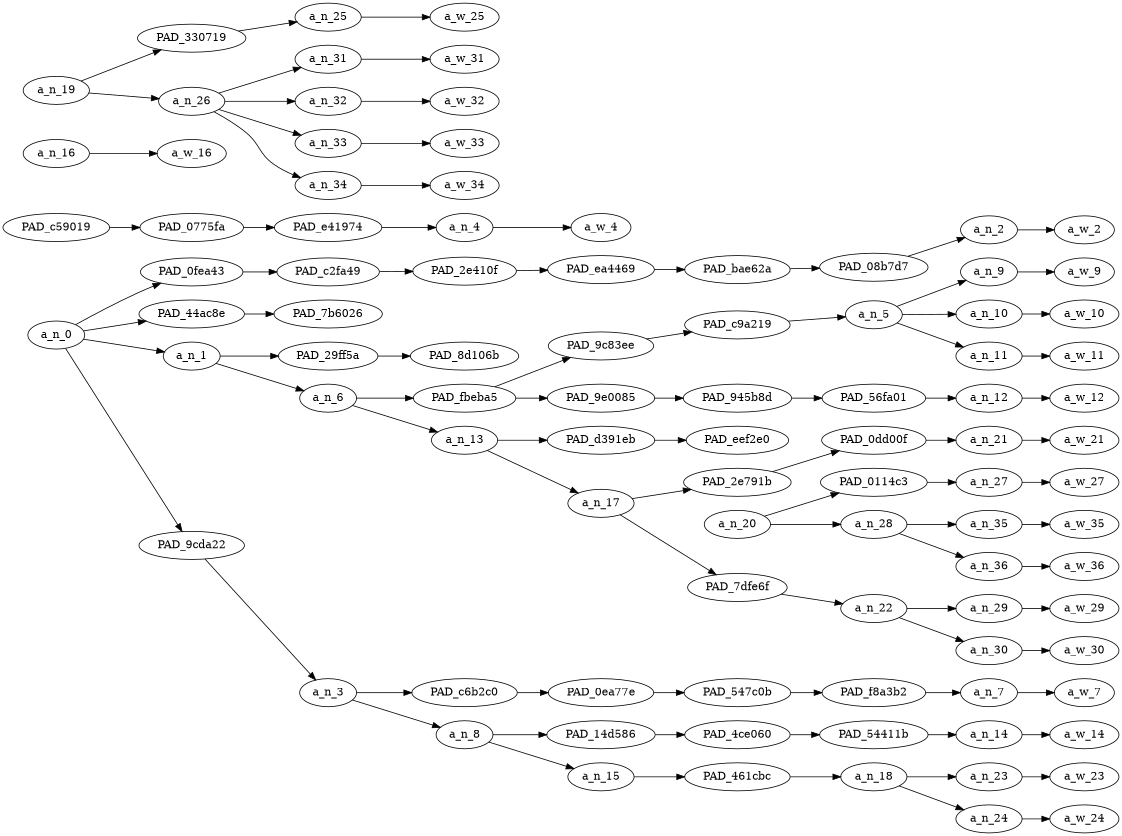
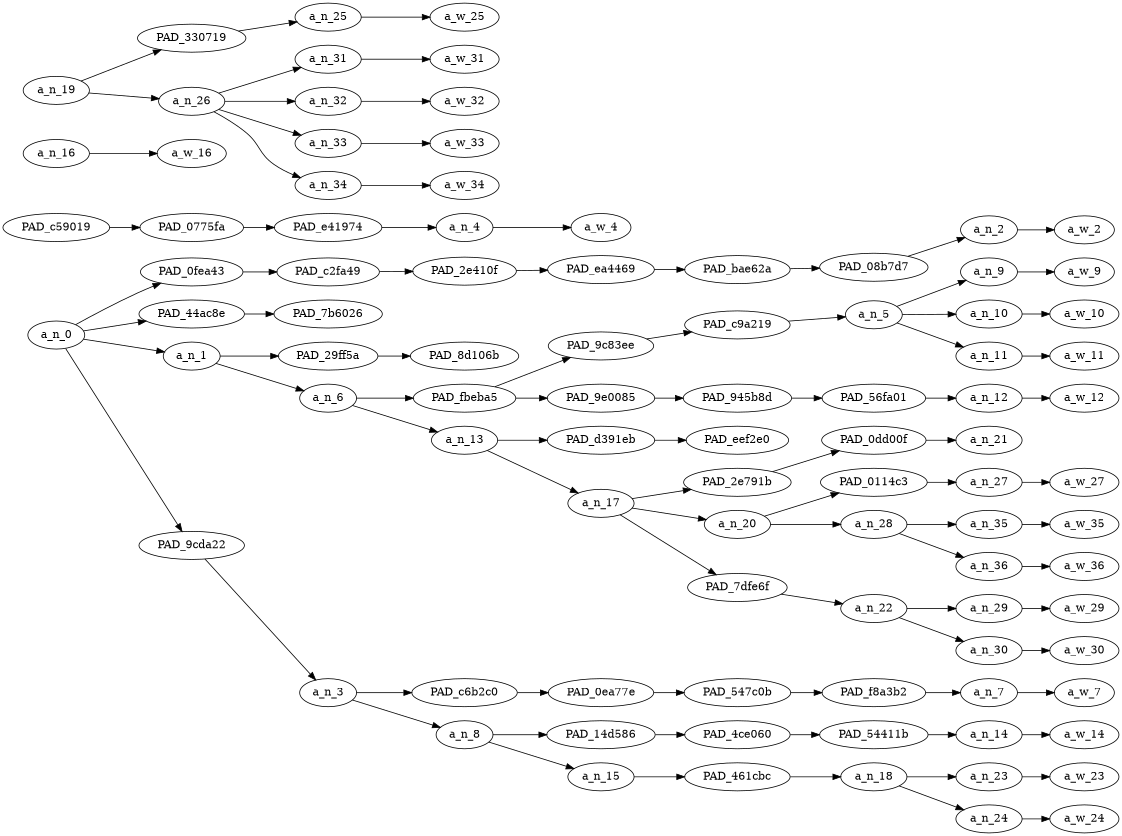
  strict digraph {
    rankdir=LR
    node [div_dir=1 index=0 level=1 text_span="[11]" value=0.02560381]
    a_n_0 [level=8 text_span="[0, 1, 2, 3, 4, 5, 6, 7, 8, 9, 10, 11, 12, 13, 14, 15, 16, 17, 18, 19, 20, 21]" value=1.00000000]
    PAD_0fea43 [index=1 level=7]
    PAD_44ac8e [index=3 level=7 text_span="[21]" value=0.04009019]
    a_n_1 [level=7 text_span="[0, 1, 2, 3, 4, 5, 6, 7, 8, 9, 10]" value=0.39420049]
    PAD_9cda22 [index=2 level=7 text_span="[12, 13, 14, 15, 16, 17, 18, 19, 20]" value=0.53908667]
    PAD_c2fa49 [index=2 level=6]
    PAD_7b6026 [index=4 level=6 text_span="[21]" value=0.04009019]
    PAD_29ff5a [level=6 text_span="[0, 1, 2]" value=0.14656666]
    a_n_6 [index=1 level=6 text_span="[3, 4, 5, 6, 7, 8, 9, 10]" value=0.24718534]
    a_n_3 [index=3 level=6 text_span="[12, 13, 14, 15, 16, 17, 18, 19, 20]" value=0.53908667]
    PAD_2e410f [index=3 level=5]
    PAD_8d106b [level=5 text_span="[0, 1, 2]" value=0.14656666]
    PAD_fbeba5 [index=1 level=5 text_span="[3]" value=0.03139336]
    a_n_13 [index=2 level=5 text_span="[4, 5, 6, 7, 8, 9, 10]" value=0.21552000]
    PAD_c6b2c0 [div_dir=-1 index=4 level=5 text_span="[12]" value=0.02378651]
    a_n_8 [index=5 level=5 text_span="[13, 14, 15, 16, 17, 18, 19, 20]" value=0.51434260]
    PAD_ea4469 [index=4 level=4]
    PAD_bae62a [index=6 level=3]
    PAD_08b7d7 [index=7 level=2]
    a_n_2 [index=11]
    a_w_2 [div_dir=0 index=11 level=0 value=i1]
    PAD_c59019 [index=8 level=4 text_span="[21]" value=0.04009019]
    PAD_0775fa [index=11 level=3 text_span="[21]" value=0.04009019]
    PAD_e41974 [index=13 level=2 text_span="[21]" value=0.04009019]
    a_n_4 [index=21 text_span="[21]" value=0.04009019]
    a_w_4 [div_dir=0 index=21 level=0 text_span="[21]" value="🤔1"]
    PAD_9c83ee [level=4 text_span="[0, 1, 2]" value=0.14656666]
    PAD_9e0085 [index=1 level=4 text_span="[3]" value=0.03139336]
    PAD_d391eb [index=2 level=4 text_span="[4]" value=0.02551278]
    a_n_17 [index=3 level=4 text_span="[5, 6, 7, 8, 9, 10]" value=0.18975459]
    PAD_c9a219 [level=3 text_span="[0, 1, 2]" value=0.14656666]
    a_n_5 [level=2 text_span="[0, 1, 2]" value=0.14656666]
    a_n_9 [text_span="[0]" value=0.05953516]
    a_n_10 [index=1 text_span="[1]" value=0.04975371]
    a_n_11 [index=2 text_span="[2]" value=0.03681082]
    a_w_9 [div_dir=0 level=0 text_span="[0]" value=hm]
    a_w_10 [div_dir=0 index=1 level=0 text_span="[1]" value="🤔"]
    a_w_11 [div_dir=0 index=2 level=0 text_span="[2]" value=maybe]
    PAD_945b8d [index=1 level=3 text_span="[3]" value=0.03139336]
    PAD_eef2e0 [index=2 level=3 text_span="[4]" value=0.02551278]
    PAD_2e791b [div_dir=-1 index=4 level=3 text_span="[8]" value=0.02292404]
    a_n_20 [index=3 level=3 text_span="[5, 6, 7]" value=0.11396920]
    PAD_7dfe6f [index=5 level=3 text_span="[9, 10]" value=0.05264575]
    PAD_56fa01 [index=1 level=2 text_span="[3]" value=0.03139336]
    a_n_12 [index=3 text_span="[3]" value=0.03139336]
    a_w_12 [div_dir=0 index=3 level=0 text_span="[3]" value=if]
    PAD_0dd00f [div_dir=-1 index=5 level=2 text_span="[8]" value=0.02292404]
    PAD_0114c3 [index=3 level=2 text_span="[5]" value=0.03065873]
    a_n_28 [index=4 level=2 text_span="[6, 7]" value=0.08315006]
    a_n_22 [index=6 level=2 text_span="[9, 10]" value=0.05264575]
    a_n_16 [index=4 text_span="[4]" value=0.02551278]
    a_w_16 [div_dir=0 index=4 level=0 text_span="[4]" value=i]
    a_n_21 [div_dir=-1 index=8 text_span="[8]" value=0.02292404]
    a_n_27 [index=5 text_span="[5]" value=0.03065873]
    a_n_35 [index=6 text_span="[6]" value=0.02630205]
    a_n_36 [index=7 text_span="[7]" value=0.05670116]
    a_n_29 [index=9 text_span="[9]" value=0.02939784]
    a_n_30 [index=10 text_span="[10]" value=0.02306403]
-   a_w_21 [div_dir=0 index=8 level=0 text_span="[8]" value=and]
    a_w_27 [div_dir=0 index=5 level=0 text_span="[5]" value=survive]
    a_w_35 [div_dir=0 index=6 level=0 text_span="[6]" value=my]
    a_w_36 [div_dir=0 index=7 level=0 text_span="[7]" value=chemo]
    a_w_29 [div_dir=0 index=9 level=0 text_span="[9]" value=grow]
    a_w_30 [div_dir=0 index=10 level=0 text_span="[10]" value=up]
    PAD_0ea77e [div_dir=-1 index=5 level=4 text_span="[12]" value=0.02378651]
    PAD_14d586 [div_dir=-1 index=6 level=4 text_span="[13]" value=0.02501794]
    a_n_15 [index=7 level=4 text_span="[14, 15, 16, 17, 18, 19, 20]" value=0.48831459]
    PAD_547c0b [div_dir=-1 index=7 level=3 text_span="[12]" value=0.02378651]
    PAD_4ce060 [div_dir=-1 index=8 level=3 text_span="[13]" value=0.02501794]
    PAD_461cbc [index=9 level=3 text_span="[14, 15]" value=0.09469579]
    PAD_f8a3b2 [div_dir=-1 index=8 level=2 text_span="[12]" value=0.02378651]
    a_n_7 [div_dir=-1 index=12 text_span="[12]" value=0.02378651]
    a_w_7 [div_dir=0 index=12 level=0 text_span="[12]" value=could]
    PAD_54411b [div_dir=-1 index=9 level=2 text_span="[13]" value=0.02501794]
    a_n_18 [index=10 level=2 text_span="[14, 15]" value=0.09469579]
    a_n_19 [index=10 level=3 text_span="[16, 17, 18, 19, 20]" value=0.39254446]
    PAD_330719 [index=11 level=2 text_span="[16]" value=0.03082807]
    a_n_26 [index=12 level=2 text_span="[17, 18, 19, 20]" value=0.36041345]
    a_n_14 [div_dir=-1 index=13 text_span="[13]" value=0.02501794]
    a_w_14 [div_dir=0 index=13 level=0 text_span="[13]" value=be]
    a_n_23 [index=14 text_span="[14]" value=0.02458227]
    a_n_24 [div_dir=-1 index=15 text_span="[15]" value=0.07009022]
    a_n_25 [index=16 text_span="[16]" value=0.03082807]
    a_n_31 [index=17 text_span="[17]" value=0.03968256]
    a_n_32 [index=18 text_span="[18]" value=0.21630239]
    a_n_33 [index=19 text_span="[19]" value=0.05918455]
    a_n_34 [index=20 text_span="[20]" value=0.04387678]
    a_w_23 [div_dir=0 index=14 level=0 text_span="[14]" value=a]
    a_w_24 [div_dir=0 index=15 level=0 text_span="[15]" value=lifeguard]
    a_w_25 [div_dir=0 index=16 level=0 text_span="[16]" value=at]
    a_w_31 [div_dir=0 index=17 level=0 text_span="[17]" value=a1]
    a_w_32 [div_dir=0 index=18 level=0 text_span="[18]" value=nigger]
    a_w_33 [div_dir=0 index=19 level=0 text_span="[19]" value=swimming]
    a_w_34 [div_dir=0 index=20 level=0 text_span="[20]" value=pool]
    a_n_0 -> PAD_0fea43
    a_n_0 -> PAD_44ac8e
    a_n_0 -> a_n_1
    a_n_0 -> PAD_9cda22
    PAD_0fea43 -> PAD_c2fa49
    PAD_44ac8e -> PAD_7b6026
    a_n_1 -> PAD_29ff5a
    a_n_1 -> a_n_6
    PAD_9cda22 -> a_n_3
    PAD_c2fa49 -> PAD_2e410f
    PAD_29ff5a -> PAD_8d106b
    a_n_6 -> PAD_fbeba5
    a_n_6 -> a_n_13
    a_n_3 -> PAD_c6b2c0
    a_n_3 -> a_n_8
    PAD_2e410f -> PAD_ea4469
    PAD_fbeba5 -> PAD_9c83ee
    PAD_fbeba5 -> PAD_9e0085
    a_n_13 -> PAD_d391eb
    a_n_13 -> a_n_17
    PAD_c6b2c0 -> PAD_0ea77e
    a_n_8 -> PAD_14d586
    a_n_8 -> a_n_15
    PAD_ea4469 -> PAD_bae62a
    PAD_bae62a -> PAD_08b7d7
    PAD_08b7d7 -> a_n_2
    a_n_2 -> a_w_2
    PAD_c59019 -> PAD_0775fa
    PAD_0775fa -> PAD_e41974
    PAD_e41974 -> a_n_4
    a_n_4 -> a_w_4
    PAD_9c83ee -> PAD_c9a219
    PAD_9e0085 -> PAD_945b8d
    PAD_d391eb -> PAD_eef2e0
    a_n_17 -> PAD_2e791b
+   a_n_17 -> a_n_20
    a_n_17 -> PAD_7dfe6f
    PAD_c9a219 -> a_n_5
    a_n_5 -> a_n_9
    a_n_5 -> a_n_10
    a_n_5 -> a_n_11
    a_n_9 -> a_w_9
    a_n_10 -> a_w_10
    a_n_11 -> a_w_11
    PAD_945b8d -> PAD_56fa01
    PAD_2e791b -> PAD_0dd00f
    a_n_20 -> PAD_0114c3
    a_n_20 -> a_n_28
    PAD_7dfe6f -> a_n_22
    PAD_56fa01 -> a_n_12
    a_n_12 -> a_w_12
    PAD_0dd00f -> a_n_21
    PAD_0114c3 -> a_n_27
    a_n_28 -> a_n_35
    a_n_28 -> a_n_36
    a_n_22 -> a_n_29
    a_n_22 -> a_n_30
    a_n_16 -> a_w_16
-   a_n_21 -> a_w_21
    a_n_27 -> a_w_27
    a_n_35 -> a_w_35
    a_n_36 -> a_w_36
    a_n_29 -> a_w_29
    a_n_30 -> a_w_30
    PAD_0ea77e -> PAD_547c0b
    PAD_14d586 -> PAD_4ce060
    a_n_15 -> PAD_461cbc
    PAD_547c0b -> PAD_f8a3b2
    PAD_4ce060 -> PAD_54411b
    PAD_461cbc -> a_n_18
    PAD_f8a3b2 -> a_n_7
    a_n_7 -> a_w_7
    PAD_54411b -> a_n_14
    a_n_18 -> a_n_23
    a_n_18 -> a_n_24
    a_n_19 -> PAD_330719
    a_n_19 -> a_n_26
    PAD_330719 -> a_n_25
    a_n_26 -> a_n_31
    a_n_26 -> a_n_32
    a_n_26 -> a_n_33
    a_n_26 -> a_n_34
    a_n_14 -> a_w_14
    a_n_23 -> a_w_23
    a_n_24 -> a_w_24
    a_n_25 -> a_w_25
    a_n_31 -> a_w_31
    a_n_32 -> a_w_32
    a_n_33 -> a_w_33
    a_n_34 -> a_w_34
  }
